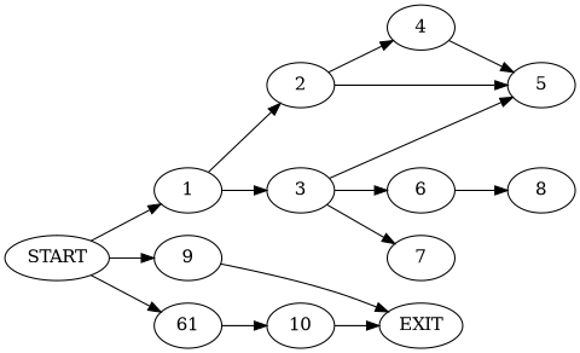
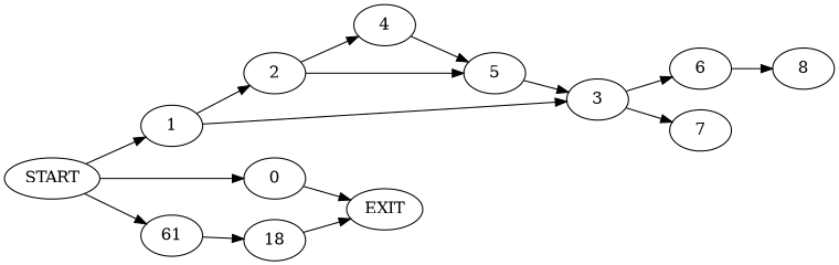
  digraph {
    rankdir=LR
    n1 [label=START]
    1
-   9
+   9 [label=0]
    n4 [label=61]
    2
    3
    n7 [label=EXIT]
-   10
+   10 [label=18]
    4
    5
    6
    7
    8
    n1 -> 1
    n1 -> 9
    n1 -> n4
    1 -> 2
    1 -> 3
    9 -> n7
    n4 -> 10
    2 -> 4
    2 -> 5
    3 -> 6
    3 -> 7
    10 -> n7
    4 -> 5
-   3 -> 5
+   5 -> 3
    6 -> 8
  }
